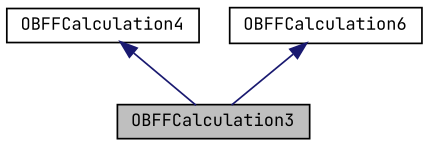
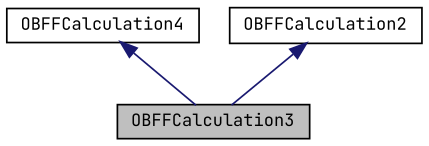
  digraph {
    fontname="JetBrains Mono"
    node [color=black fillcolor=white fontname="JetBrains Mono" fontsize=10 shape=record style=filled]
    edge [color=midnightblue dir=back fontname="JetBrains Mono" fontsize=10 labelfontname=FreeSans labelfontsize=10 style=solid]
    n1 [fillcolor=grey75 fontcolor=black height=0.2 label=OBFFCalculation3 width=0.4]
    n2 [height=0.2 label=OBFFCalculation4 width=0.4]
-   n3 [height=0.2 label=OBFFCalculation6 width=0.4]
+   n3 [height=0.2 label=OBFFCalculation2 width=0.4]
    n2 -> n1
    n3 -> n1
  }
